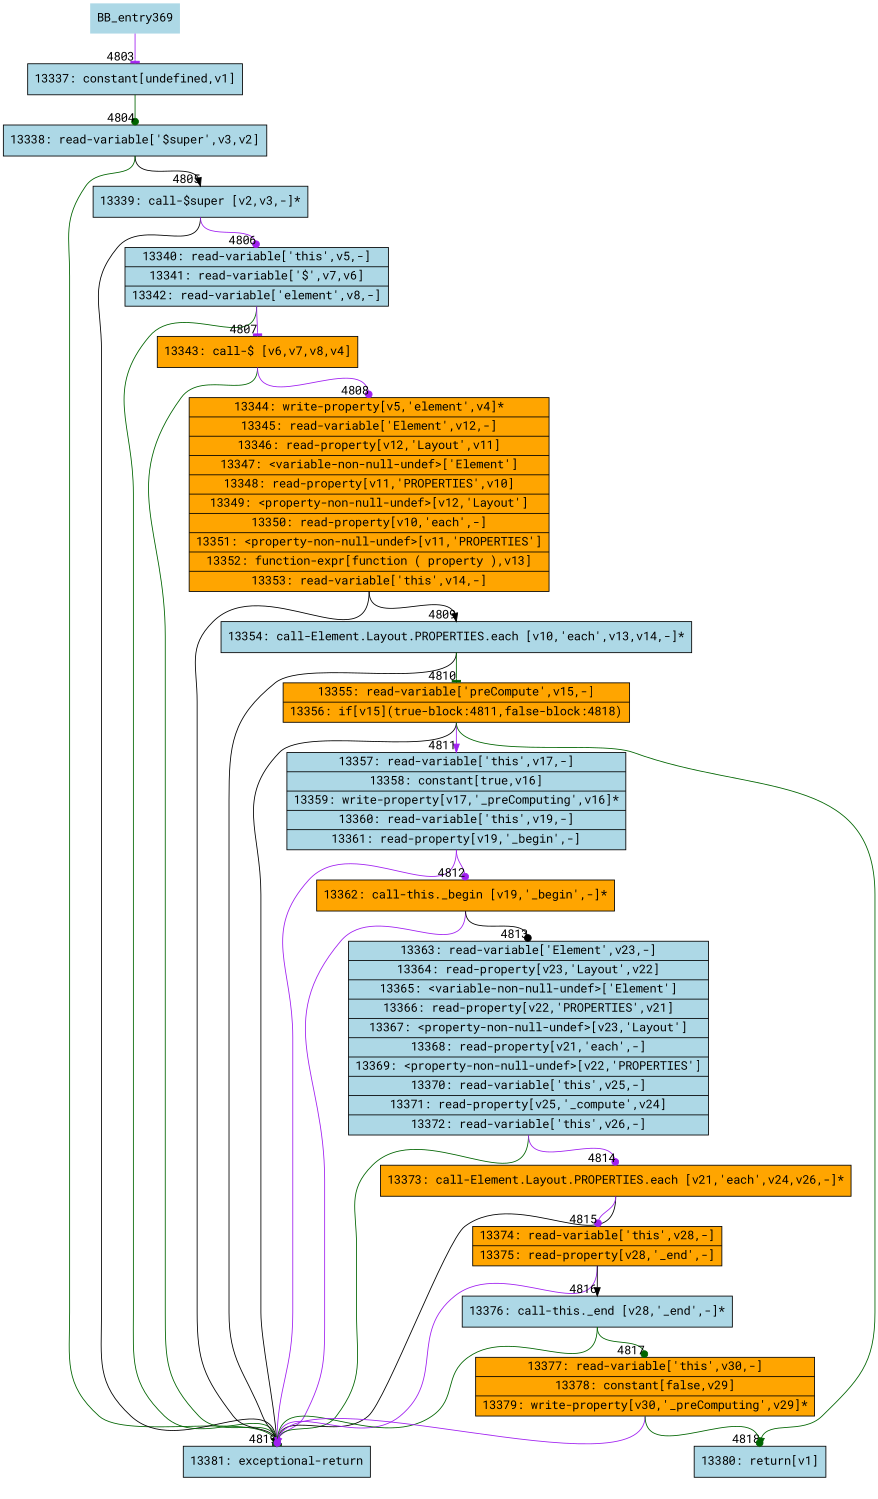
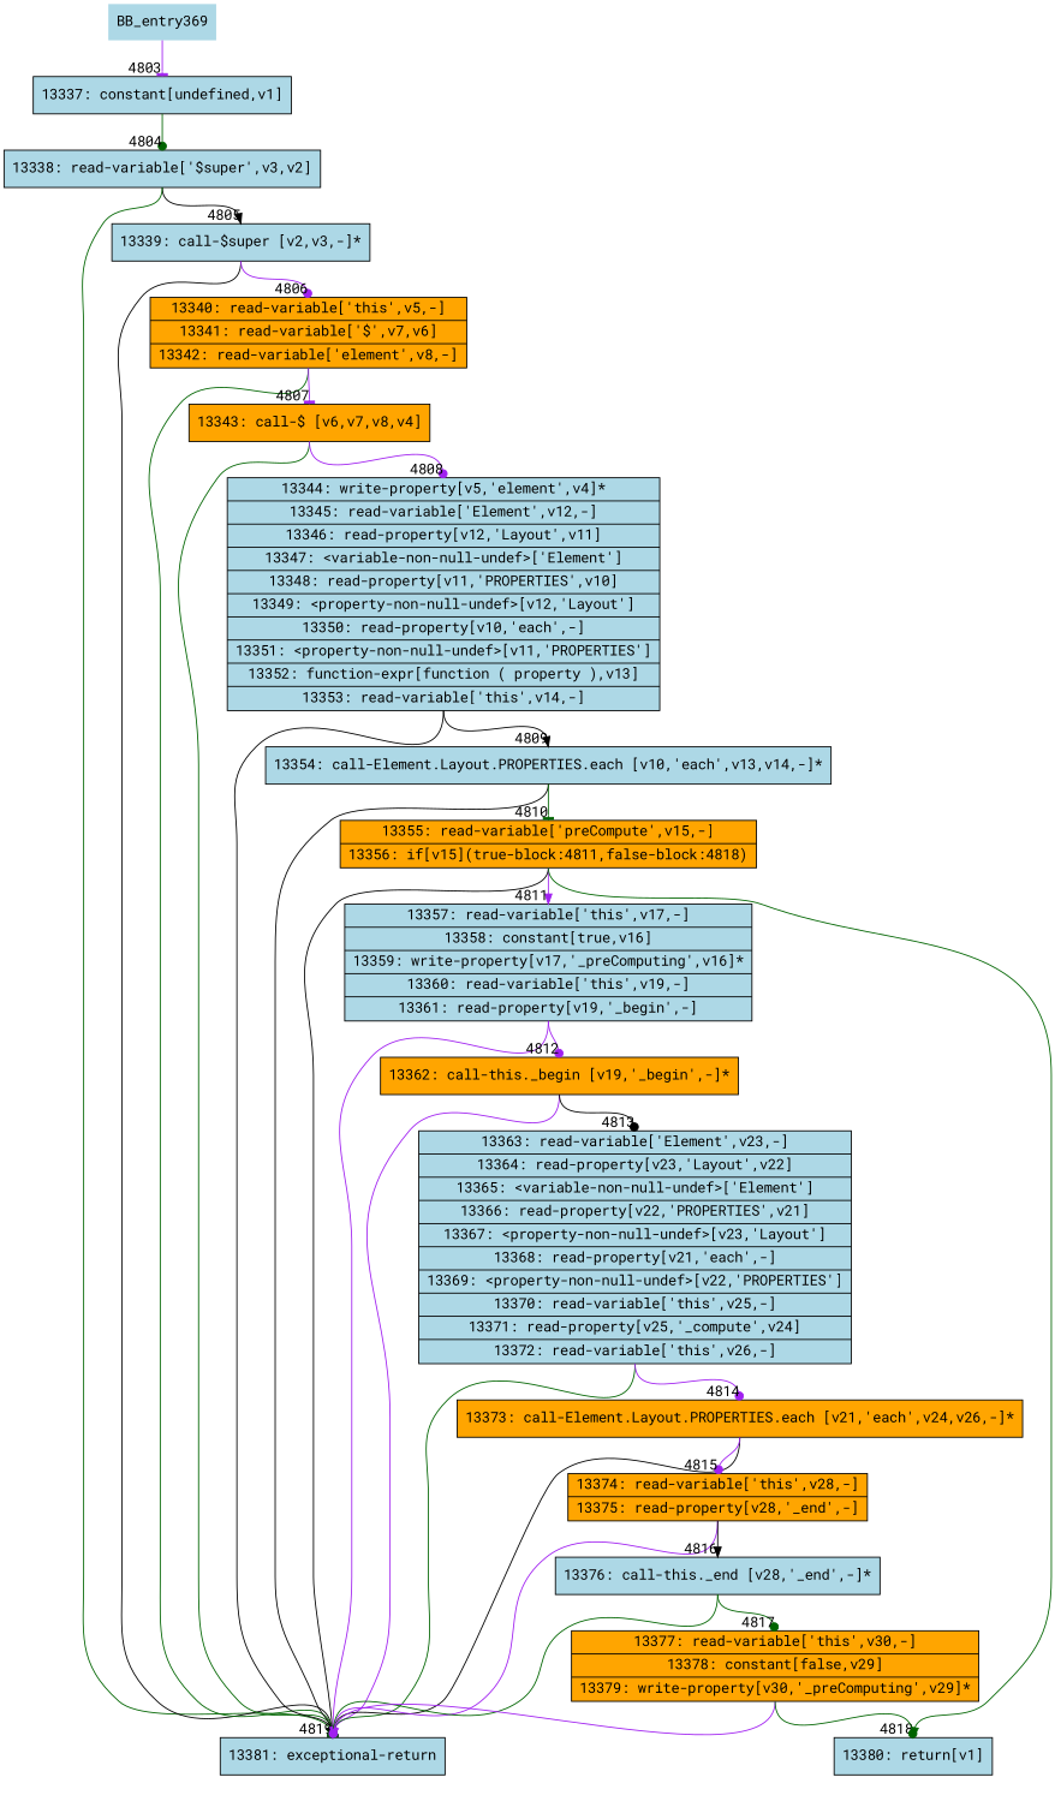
  digraph {
    fontname="Roboto Mono"
    rankdir=TD
    node [fillcolor=lightblue fontname="Roboto Mono" shape=record style=filled]
    edge [arrowhead=dot color=purple fontname="Roboto Mono" headport=n tailport=s]
    n1 [label=BB_entry369 shape=none]
    n2 [label="{13337: constant[undefined,v1]}"]
    n3 [label="{13338: read-variable['$super',v3,v2]}"]
    n4 [label="{13339: call-$super [v2,v3,-]*}"]
    n5 [label="{13381: exceptional-return}"]
-   n6 [label="{13340: read-variable['this',v5,-]|13341: read-variable['$',v7,v6]|13342: read-variable['element',v8,-]}"]
+   n6 [fillcolor=orange label="{13340: read-variable['this',v5,-]|13341: read-variable['$',v7,v6]|13342: read-variable['element',v8,-]}"]
    n7 [fillcolor=orange label="{13343: call-$ [v6,v7,v8,v4]}"]
-   n8 [fillcolor=orange label="{13344: write-property[v5,'element',v4]*|13345: read-variable['Element',v12,-]|13346: read-property[v12,'Layout',v11]|13347: \<variable-non-null-undef\>['Element']|13348: read-property[v11,'PROPERTIES',v10]|13349: \<property-non-null-undef\>[v12,'Layout']|13350: read-property[v10,'each',-]|13351: \<property-non-null-undef\>[v11,'PROPERTIES']|13352: function-expr[function ( property ),v13]|13353: read-variable['this',v14,-]}"]
+   n8 [label="{13344: write-property[v5,'element',v4]*|13345: read-variable['Element',v12,-]|13346: read-property[v12,'Layout',v11]|13347: \<variable-non-null-undef\>['Element']|13348: read-property[v11,'PROPERTIES',v10]|13349: \<property-non-null-undef\>[v12,'Layout']|13350: read-property[v10,'each',-]|13351: \<property-non-null-undef\>[v11,'PROPERTIES']|13352: function-expr[function ( property ),v13]|13353: read-variable['this',v14,-]}"]
    n9 [label="{13354: call-Element.Layout.PROPERTIES.each [v10,'each',v13,v14,-]*}"]
    n10 [fillcolor=orange label="{13355: read-variable['preCompute',v15,-]|13356: if[v15](true-block:4811,false-block:4818)}"]
    n11 [label="{13357: read-variable['this',v17,-]|13358: constant[true,v16]|13359: write-property[v17,'_preComputing',v16]*|13360: read-variable['this',v19,-]|13361: read-property[v19,'_begin',-]}"]
    n12 [label="{13380: return[v1]}"]
    n13 [fillcolor=orange label="{13362: call-this._begin [v19,'_begin',-]*}"]
    n14 [label="{13363: read-variable['Element',v23,-]|13364: read-property[v23,'Layout',v22]|13365: \<variable-non-null-undef\>['Element']|13366: read-property[v22,'PROPERTIES',v21]|13367: \<property-non-null-undef\>[v23,'Layout']|13368: read-property[v21,'each',-]|13369: \<property-non-null-undef\>[v22,'PROPERTIES']|13370: read-variable['this',v25,-]|13371: read-property[v25,'_compute',v24]|13372: read-variable['this',v26,-]}"]
    n15 [fillcolor=orange label="{13373: call-Element.Layout.PROPERTIES.each [v21,'each',v24,v26,-]*}"]
    n16 [fillcolor=orange label="{13374: read-variable['this',v28,-]|13375: read-property[v28,'_end',-]}"]
    n17 [label="{13376: call-this._end [v28,'_end',-]*}"]
    n18 [fillcolor=orange label="{13377: read-variable['this',v30,-]|13378: constant[false,v29]|13379: write-property[v30,'_preComputing',v29]*}"]
    n1 -> n2 [arrowhead=tee headlabel="    4803"]
    n2 -> n3 [color=darkgreen headlabel="      4804"]
    n3 -> n4 [arrowhead=normal color=black headlabel="      4805"]
    n3 -> n5 [arrowhead=normal color=darkgreen headlabel="      4819"]
    n4 -> n5 [color=black]
    n4 -> n6 [headlabel="      4806"]
    n6 -> n5 [arrowhead=tee color=darkgreen]
    n6 -> n7 [arrowhead=tee headlabel="      4807"]
    n7 -> n5 [color=darkgreen]
    n7 -> n8 [headlabel="      4808"]
    n8 -> n5 [arrowhead=normal color=black]
    n8 -> n9 [arrowhead=normal color=black headlabel="      4809"]
    n9 -> n5 [arrowhead=tee color=black]
    n9 -> n10 [arrowhead=tee color=darkgreen headlabel="      4810"]
    n10 -> n5 [arrowhead=normal color=black]
    n10 -> n11 [arrowhead=normal headlabel="      4811"]
    n10 -> n12 [arrowhead=normal color=darkgreen headlabel="      4818"]
    n11 -> n5 [arrowhead=tee]
    n11 -> n13 [headlabel="      4812"]
    n13 -> n5 [arrowhead=normal]
    n13 -> n14 [color=black headlabel="      4813"]
    n14 -> n5 [color=darkgreen]
    n14 -> n15 [headlabel="      4814"]
    n15 -> n5 [arrowhead=tee color=black]
    n15 -> n16 [headlabel="      4815"]
    n16 -> n5 [arrowhead=normal]
    n16 -> n17 [arrowhead=normal color=black headlabel="      4816"]
    n17 -> n5 [arrowhead=tee color=darkgreen]
    n17 -> n18 [color=darkgreen headlabel="      4817"]
    n18 -> n5
    n18 -> n12 [color=darkgreen]
  }
